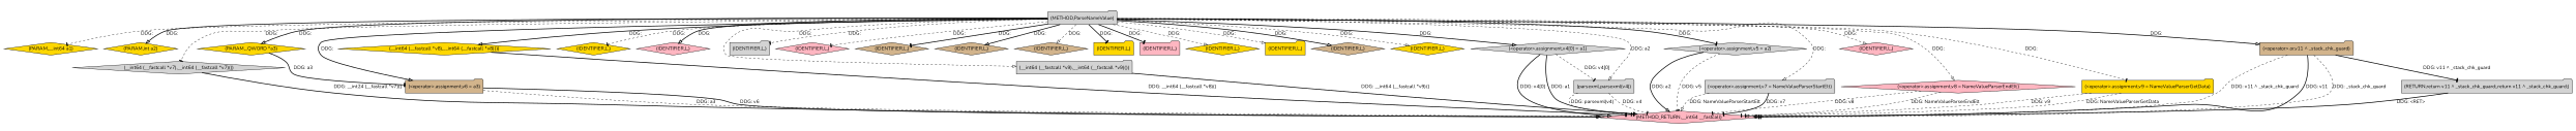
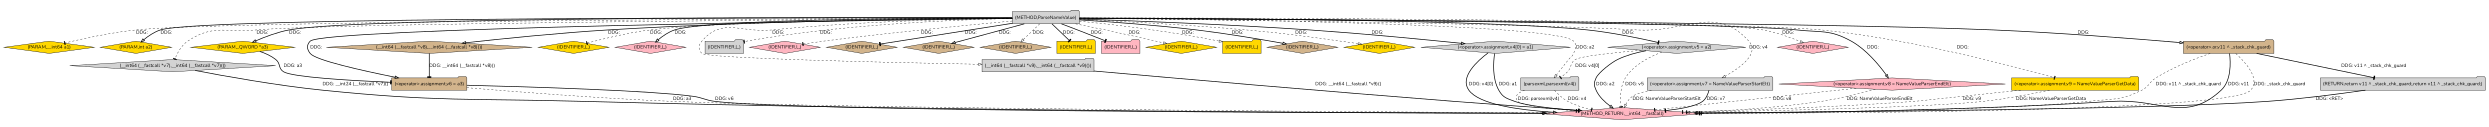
  digraph {
    fontname=Nunito
    node [fillcolor=lightgrey fontname=Nunito shape=diamond style=filled]
    edge [arrowhead=onormal fontname=Nunito style=dashed]
    n1 [label="(METHOD,ParseNameValue)" shape=folder]
    n2 [fillcolor=gold label="(PARAM,__int64 a1)"]
    n3 [fillcolor=gold label="(PARAM,int a2)"]
    n4 [fillcolor=gold label="(PARAM,_QWORD *a3)"]
    n5 [label="(__int64 (__fastcall *v7),__int64 (__fastcall *v7)())"]
-   n6 [fillcolor=gold label="(__int64 (__fastcall *v8),__int64 (__fastcall *v8)())"]
+   n6 [fillcolor=tan label="(__int64 (__fastcall *v8),__int64 (__fastcall *v8)())"]
    n7 [label="(__int64 (__fastcall *v9),__int64 (__fastcall *v9)())" shape=folder]
    n8 [fillcolor=gold label="(IDENTIFIER,L,)"]
    n9 [fillcolor=lightpink label="(IDENTIFIER,L,)"]
    n10 [label="(<operator>.assignment,v4[0] = a1)"]
    n11 [label="(IDENTIFIER,L,)" shape=folder]
    n12 [fillcolor=lightpink label="(IDENTIFIER,L,)"]
    n13 [fillcolor=tan label="(IDENTIFIER,L,)"]
    n14 [fillcolor=tan label="(IDENTIFIER,L,)"]
    n15 [fillcolor=tan label="(IDENTIFIER,L,)"]
    n16 [fillcolor=gold label="(IDENTIFIER,L,)" shape=folder]
    n17 [fillcolor=lightpink label="(IDENTIFIER,L,)" shape=folder]
    n18 [fillcolor=gold label="(IDENTIFIER,L,)"]
    n19 [fillcolor=gold label="(IDENTIFIER,L,)" shape=folder]
    n20 [fillcolor=tan label="(IDENTIFIER,L,)"]
    n21 [fillcolor=gold label="(IDENTIFIER,L,)"]
    n22 [label="(<operator>.assignment,v5 = a2)"]
    n23 [fillcolor=tan label="(<operator>.assignment,v6 = a3)" shape=folder]
    n24 [label="(<operator>.assignment,v7 = NameValueParserStartElt)" shape=folder]
    n25 [fillcolor=lightpink label="(<operator>.assignment,v8 = NameValueParserEndElt)"]
    n26 [fillcolor=lightpink label="(IDENTIFIER,L,)"]
    n27 [fillcolor=gold label="(<operator>.assignment,v9 = NameValueParserGetData)" shape=folder]
    n28 [label="(parsexml,parsexml(v4))" shape=folder]
    n29 [fillcolor=tan label="(<operator>.or,v11 ^ _stack_chk_guard)" shape=folder]
    n30 [fillcolor=lightpink label="(METHOD_RETURN,__int64 __fastcall)"]
    n31 [label="(RETURN,return v11 ^ _stack_chk_guard;,return v11 ^ _stack_chk_guard;)" shape=folder]
    n1 -> n2 [arrowhead=tee label="DDG: "]
    n1 -> n3 [label="DDG: " style=bold]
    n1 -> n4 [label="DDG: " style=bold]
    n1 -> n5 [arrowhead=tee label="DDG: "]
    n1 -> n6 [label="DDG: " style=bold]
    n1 -> n7 [label="DDG: "]
    n1 -> n8 [arrowhead=tee label="DDG: "]
    n1 -> n9 [label="DDG: " style=bold]
    n1 -> n10 [label="DDG: " style=bold]
    n1 -> n11 [arrowhead=tee label="DDG: "]
    n1 -> n12 [arrowhead=tee label="DDG: "]
    n1 -> n13 [arrowhead=tee label="DDG: " style=bold]
    n1 -> n14 [label="DDG: " style=bold]
    n1 -> n15 [label="DDG: "]
    n1 -> n16 [arrowhead=tee label="DDG: " style=bold]
    n1 -> n17 [arrowhead=tee label="DDG: " style=bold]
    n1 -> n18 [label="DDG: "]
    n1 -> n19 [label="DDG: "]
    n1 -> n20 [label="DDG: " style=bold]
    n1 -> n21 [label="DDG: "]
    n1 -> n22 [arrowhead=tee label="DDG: " style=bold]
    n1 -> n23 [label="DDG: " style=bold]
-   n1 -> n24 [label="DDG: "]
-   n1 -> n25 [label="DDG: "]
+   n1 -> n24 [label="DDG: v4"]
+   n1 -> n25 [label="DDG: " style=bold]
    n1 -> n26 [label="DDG: "]
    n1 -> n27 [arrowhead=tee label="DDG: "]
    n1 -> n28 [label="DDG: a2"]
    n1 -> n29 [label="DDG: " style=bold]
    n4 -> n23 [arrowhead=tee label="DDG: a3" style=bold]
    n5 -> n30 [label="DDG: __int24 (__fastcall *v7)()" style=bold]
-   n6 -> n30 [arrowhead=tee label="DDG: __int64 (__fastcall *v8)()" style=bold]
+   n6 -> n23 [arrowhead=tee label="DDG: __int64 (__fastcall *v8)()" style=bold]
    n7 -> n30 [label="DDG: __int64 (__fastcall *v9)()" style=bold]
-   n10 -> n28 [arrowhead=tee label="DDG: v4[0]"]
+   n22 -> n28 [arrowhead=tee label="DDG: v4[0]"]
    n10 -> n30 [arrowhead=tee label="DDG: a1" style=bold]
    n10 -> n30 [label="DDG: v4[0]" style=bold]
    n22 -> n30 [label="DDG: a2" style=bold]
    n22 -> n30 [arrowhead=tee label="DDG: v5"]
    n23 -> n30 [label="DDG: v6" style=bold]
    n23 -> n30 [label="DDG: a3"]
    n24 -> n30 [arrowhead=tee label="DDG: v7" style=bold]
    n24 -> n30 [label="DDG: NameValueParserStartElt"]
    n25 -> n30 [arrowhead=tee label="DDG: NameValueParserEndElt"]
    n25 -> n30 [arrowhead=tee label="DDG: v8"]
    n27 -> n30 [label="DDG: NameValueParserGetData"]
    n27 -> n30 [arrowhead=tee label="DDG: v9"]
    n28 -> n30 [arrowhead=tee label="DDG: v4"]
    n28 -> n30 [arrowhead=tee label="DDG: parsexml(v4)"]
    n29 -> n30 [arrowhead=tee label="DDG: v11 ^ _stack_chk_guard"]
    n29 -> n30 [arrowhead=tee label="DDG: v11" style=bold]
    n29 -> n30 [arrowhead=tee label="DDG: _stack_chk_guard"]
    n29 -> n31 [arrowhead=tee label="DDG: v11 ^ _stack_chk_guard" style=bold]
    n31 -> n30 [label="DDG: <RET>" style=bold]
  }
